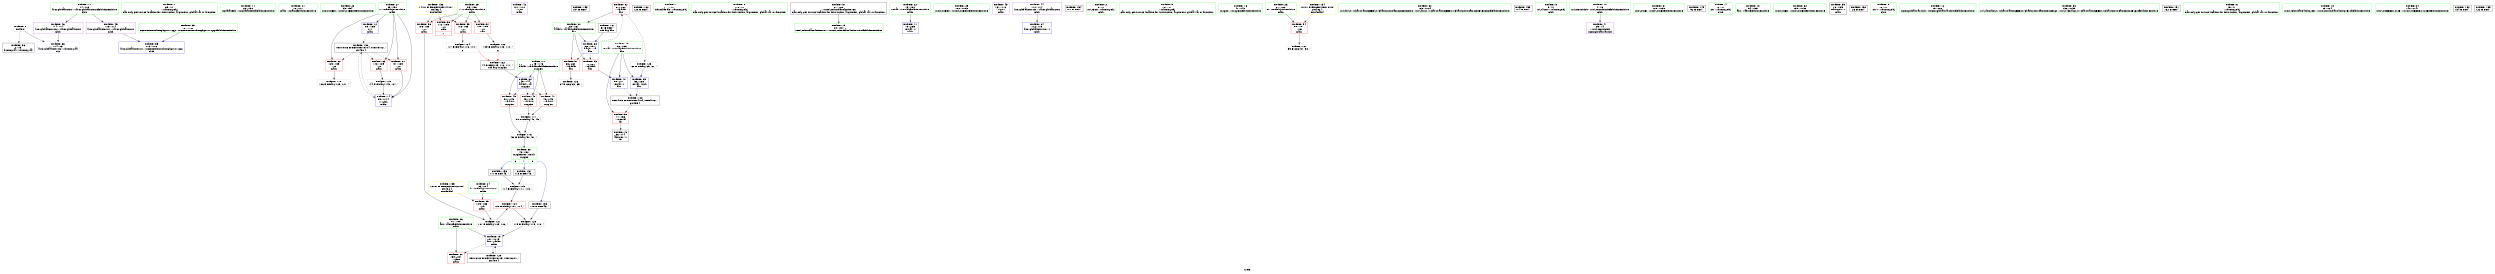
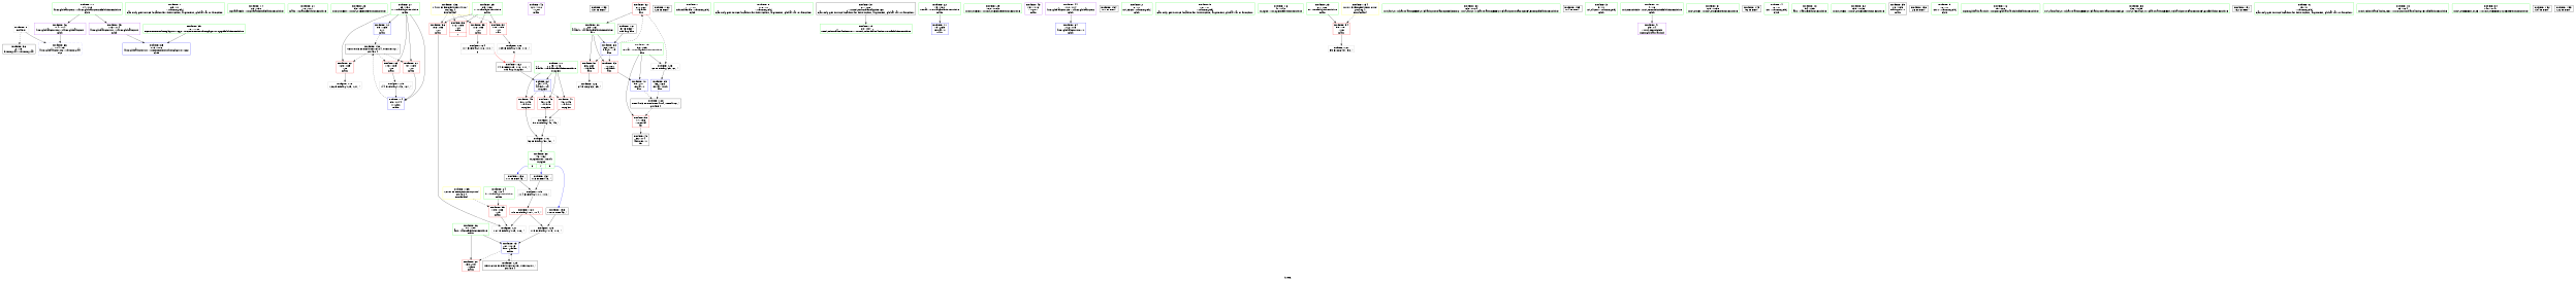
  digraph {
    label=SVFG
    node [color=green shape=record]
    edge [style=solid]
    n1 [color=grey label="{NodeID: 0\nNullPtr}"]
    n2 [color=black label="{NodeID: 36\n2\<--3\ndummyVal\<--dummyVal\n}"]
    n3 [color=blue label="{NodeID: 66\n174\<--3\nllvm.global_ctors_2\<--dummyVal\nZSt }" style=dotted]
    n4 [label="{NodeID: 7\n65\<--1\n\<--dummyObj\nCan only get source location for instruction, argument, global var or function.}"]
    n5 [label="{NodeID: 14\n29\<--30\n__cxa_atexit\<--__cxa_atexit_field_insensitive\n}"]
    n6 [label="{NodeID: 21\n76\<--77\nmain\<--main_field_insensitive\n}"]
    n7 [label="{NodeID: 28\n93\<--94\n_ZNSirsERi\<--_ZNSirsERi_field_insensitive\n}"]
    n8 [color=grey label="{NodeID: 118\n126 = Binary(125, 127, )\n}"]
    n9 [label="{NodeID: 35\n16\<--168\n_GLOBAL__sub_I_ghg_1_1.cpp\<--_GLOBAL__sub_I_ghg_1_1.cpp_field_insensitive\n}"]
    n10 [color=blue label="{NodeID: 65\n173\<--16\nllvm.global_ctors_1\<--_GLOBAL__sub_I_ghg_1_1.cpp\nGlob }"]
    n11 [color=grey label="{NodeID: 125\n119 = Binary(115, 118, )\n}"]
    n12 [color=blue label="{NodeID: 73\n87\<--119\nans\<--add8\nmain\n}"]
    n13 [color=red label="{NodeID: 60\n133\<--87\n\<--ans\nmain\n}"]
    n14 [color=black label="{NodeID: 129\nMR_16V_2 = PHI(MR_16V_3, MR_16V_1, )\npts\{88 \}\n}"]
    n15 [color=purple label="{NodeID: 42\n121\<--10\n\<--.str\nmain\n}"]
    n16 [color=red label="{NodeID: 49\n51\<--45\n\<--a.addr\n_Z2p3x\n}"]
    n17 [color=grey label="{NodeID: 116\n52 = Binary(50, 51, )\n}"]
    n18 [label="{NodeID: 38\n43\<--52\n_Z2p3x_ret\<--mul1\n_Z2p3x\n|{<s0>6|<s1>7|<s2>8}}"]
    n19 [color=black label="{NodeID: 156\n111 = PHI(43, )\n}"]
    n20 [color=black label="{NodeID: 157\n113 = PHI(43, )\n}"]
    n21 [color=black label="{NodeID: 158\n118 = PHI(43, )\n}"]
    n22 [color=red label="{NodeID: 56\n106\<--85\n\<--v\nmain\n}"]
    n23 [color=grey label="{NodeID: 121\n107 = Binary(105, 106, )\n}"]
    n24 [color=red label="{NodeID: 120\n115 = Binary(107, 114, )\n}"]
    n25 [color=red label="{NodeID: 63\n143\<--89\n\<--I\nmain\n}"]
    n26 [color=grey label="{NodeID: 115\n144 = Binary(143, 127, )\n}"]
    n27 [color=blue label="{NodeID: 74\n89\<--144\nI\<--inc\nmain\n}"]
    n28 [color=black label="{NodeID: 130\nMR_18V_3 = PHI(MR_18V_4, MR_18V_2, )\npts\{90 \}\n}"]
    n29 [color=black label="{NodeID: 153\n137 = PHI()\n}"]
    n30 [color=blue label="{NodeID: 70\n58\<--71\nretval\<--\nabs\n}"]
    n31 [color=black label="{NodeID: 128\nMR_4V_3 = PHI(MR_4V_4, MR_4V_2, )\npts\{59 \}\n}"]
    n32 [color=red label="{NodeID: 50\n74\<--58\n\<--retval\nabs\n}"]
    n33 [color=black label="{NodeID: 40\n56\<--74\nabs_ret\<--\nabs\n}"]
    n34 [color=black label="{NodeID: 160\n128 = PHI()\n}"]
    n35 [label="{NodeID: 1\n7\<--1\n__dso_handle\<--dummyObj\nGlob }"]
    n36 [label="{NodeID: 8\n110\<--1\n\<--dummyObj\nCan only get source location for instruction, argument, global var or function.}"]
    n37 [label="{NodeID: 15\n28\<--34\n_ZNSt8ios_base4InitD1Ev\<--_ZNSt8ios_base4InitD1Ev_field_insensitive\n}"]
    n38 [color=black label="{NodeID: 37\n27\<--28\n\<--_ZNSt8ios_base4InitD1Ev\nCan only get source location for instruction, argument, global var or function.}"]
    n39 [label="{NodeID: 22\n79\<--80\nretval\<--retval_field_insensitive\nmain\n}"]
    n40 [color=blue label="{NodeID: 71\n79\<--65\nretval\<--\nmain\n}"]
    n41 [label="{NodeID: 29\n102\<--103\n_ZNSirsERx\<--_ZNSirsERx_field_insensitive\n}"]
    n42 [color=grey label="{NodeID: 119\n114 = Binary(111, 113, )\n}"]
    n43 [color=grey label="{NodeID: 126\n64 = cmp(63, 65, )\n}"]
    n44 [color=purple label="{NodeID: 43\n131\<--12\n\<--.str.1\nmain\n}"]
    n45 [color=red label="{NodeID: 57\n108\<--85\n\<--v\nmain\n}"]
    n46 [color=grey label="{NodeID: 122\n109 = Binary(108, 110, )\n|{<s0>6}}"]
    n47 [color=black label="{NodeID: 162\n44 = PHI(109, 112, 117, )\n0th arg _Z2p3x }"]
    n48 [color=blue label="{NodeID: 67\n45\<--44\na.addr\<--a\n_Z2p3x\n}"]
    n49 [color=blue label="{NodeID: 64\n172\<--15\nllvm.global_ctors_0\<--\nGlob }"]
    n50 [color=black label="{NodeID: 154\n101 = PHI()\n}"]
    n51 [color=black label="{NodeID: 161\n57 = PHI()\n0th arg abs }"]
    n52 [color=blue label="{NodeID: 68\n60\<--57\na.addr\<--a\nabs\n}"]
    n53 [color=red label="{NodeID: 51\n63\<--60\n\<--a.addr\nabs\n}"]
    n54 [color=red label="{NodeID: 52\n67\<--60\n\<--a.addr\nabs\n}"]
    n55 [color=red label="{NodeID: 53\n71\<--60\n\<--a.addr\nabs\n}"]
    n56 [color=grey label="{NodeID: 123\n68 = Binary(65, 67, )\n}"]
    n57 [label="{NodeID: 20\n60\<--61\na.addr\<--a.addr_field_insensitive\nabs\n}"]
    n58 [label="{NodeID: 2\n8\<--1\n_ZSt3cin\<--dummyObj\nGlob }"]
    n59 [label="{NodeID: 9\n127\<--1\n\<--dummyObj\nCan only get source location for instruction, argument, global var or function.}"]
    n60 [label="{NodeID: 16\n41\<--42\n_Z2p3x\<--_Z2p3x_field_insensitive\n}"]
    n61 [label="{NodeID: 23\n81\<--82\nN\<--N_field_insensitive\nmain\n}"]
    n62 [color=red label="{NodeID: 54\n98\<--81\n\<--N\nmain\n}"]
    n63 [color=grey label="{NodeID: 127\n99 = cmp(97, 98, )\n}"]
    n64 [label="{NodeID: 30\n123\<--124\n_ZStlsISt11char_traitsIcEERSt13basic_ostreamIcT_ES5_PKc\<--_ZStlsISt11char_traitsIcEERSt13basic_ostreamIcT_ES5_PKc_field_insensitive\n}"]
    n65 [color=purple label="{NodeID: 44\n172\<--14\nllvm.global_ctors_0\<--llvm.global_ctors\nGlob }"]
    n66 [color=yellow label="{NodeID: 134\n10V_1 = ENCHI(MR_10V_0)\npts\{82 \}\nFun[main]}" style=double]
    n67 [color=red label="{NodeID: 58\n112\<--85\n\<--v\nmain\n|{<s0>7}}"]
    n68 [color=red label="{NodeID: 47\n48\<--45\n\<--a.addr\n_Z2p3x\n}"]
    n69 [color=red label="{NodeID: 48\n49\<--45\n\<--a.addr\n_Z2p3x\n}"]
    n70 [color=black label="{NodeID: 155\n104 = PHI()\n}"]
    n71 [color=blue label="{NodeID: 72\n89\<--65\nI\<--\nmain\n}"]
    n72 [color=red label="{NodeID: 61\n97\<--89\n\<--I\nmain\n}"]
    n73 [color=red label="{NodeID: 62\n125\<--89\n\<--I\nmain\n}"]
    n74 [color=grey label="{NodeID: 117\n50 = Binary(48, 49, )\n}"]
    n75 [label="{NodeID: 3\n9\<--1\n_ZSt4cout\<--dummyObj\nGlob }"]
    n76 [label="{NodeID: 10\n4\<--6\n_ZStL8__ioinit\<--_ZStL8__ioinit_field_insensitive\nGlob }"]
    n77 [color=purple label="{NodeID: 41\n25\<--4\n\<--_ZStL8__ioinit\n__cxx_global_var_init\n}"]
    n78 [label="{NodeID: 17\n45\<--46\na.addr\<--a.addr_field_insensitive\n_Z2p3x\n}"]
    n79 [label="{NodeID: 24\n83\<--84\nk\<--k_field_insensitive\nmain\n}"]
    n80 [color=red label="{NodeID: 55\n105\<--83\n\<--k\nmain\n}"]
    n81 [label="{NodeID: 31\n129\<--130\n_ZNSolsEi\<--_ZNSolsEi_field_insensitive\n}"]
    n82 [color=purple label="{NodeID: 45\n173\<--14\nllvm.global_ctors_1\<--llvm.global_ctors\nGlob }"]
    n83 [color=yellow label="{NodeID: 135\n12V_1 = ENCHI(MR_12V_0)\npts\{84 \}\nFun[main]}" style=double]
    n84 [color=blue label="{NodeID: 69\n58\<--68\nretval\<--sub\nabs\n}"]
    n85 [color=red label="{NodeID: 59\n116\<--85\n\<--v\nmain\n}"]
    n86 [color=grey label="{NodeID: 124\n117 = Binary(116, 110, )\n|{<s0>8}}"]
    n87 [color=black label="{NodeID: 149\n92 = PHI()\n}"]
    n88 [label="{NodeID: 4\n10\<--1\n.str\<--dummyObj\nGlob }"]
    n89 [label="{NodeID: 11\n14\<--18\nllvm.global_ctors\<--llvm.global_ctors_field_insensitive\nGlob }"]
    n90 [color=purple label="{NodeID: 46\n174\<--14\nllvm.global_ctors_2\<--llvm.global_ctors\nGlob }"]
    n91 [label="{NodeID: 18\n54\<--55\nabs\<--abs_field_insensitive\n}"]
    n92 [label="{NodeID: 25\n85\<--86\nv\<--v_field_insensitive\nmain\n}"]
    n93 [label="{NodeID: 32\n135\<--136\n_ZNSolsEx\<--_ZNSolsEx_field_insensitive\n}"]
    n94 [color=black label="{NodeID: 39\n78\<--65\nmain_ret\<--\nmain\n}"]
    n95 [color=yellow label="{NodeID: 136\n14V_1 = ENCHI(MR_14V_0)\npts\{86 \}\nFun[main]}" style=double]
    n96 [color=black label="{NodeID: 150\n26 = PHI()\n}"]
    n97 [label="{NodeID: 5\n12\<--1\n.str.1\<--dummyObj\nGlob }"]
    n98 [label="{NodeID: 12\n19\<--20\n__cxx_global_var_init\<--__cxx_global_var_init_field_insensitive\n}"]
    n99 [label="{NodeID: 19\n58\<--59\nretval\<--retval_field_insensitive\nabs\n}"]
    n100 [label="{NodeID: 26\n87\<--88\nans\<--ans_field_insensitive\nmain\n}"]
    n101 [label="{NodeID: 33\n138\<--139\n_ZSt4endlIcSt11char_traitsIcEERSt13basic_ostreamIT_T0_ES6_\<--_ZSt4endlIcSt11char_traitsIcEERSt13basic_ostreamIT_T0_ES6__field_insensitive\n}"]
    n102 [color=black label="{NodeID: 151\n132 = PHI()\n}"]
    n103 [label="{NodeID: 6\n15\<--1\n\<--dummyObj\nCan only get source location for instruction, argument, global var or function.}"]
    n104 [label="{NodeID: 13\n23\<--24\n_ZNSt8ios_base4InitC1Ev\<--_ZNSt8ios_base4InitC1Ev_field_insensitive\n}"]
    n105 [label="{NodeID: 27\n89\<--90\nI\<--I_field_insensitive\nmain\n}"]
    n106 [label="{NodeID: 34\n140\<--141\n_ZNSolsEPFRSoS_E\<--_ZNSolsEPFRSoS_E_field_insensitive\n}"]
    n107 [color=black label="{NodeID: 152\n134 = PHI()\n}"]
    n108 [color=black label="{NodeID: 159\n122 = PHI()\n}"]
    n1 -> n2 [style=dashed]
    n1 -> n3
    n9 -> n10
    n11 -> n12
    n12 -> n13 [style=dashed]
    n12 -> n14 [style=dashed]
    n14 -> n12 [style=dashed]
    n16 -> n17
    n17 -> n18
    n18 -> n19 [color=blue tailport=s0]
    n18 -> n20 [color=blue tailport=s1]
    n18 -> n21 [color=blue tailport=s2]
    n19 -> n42
    n20 -> n42
    n21 -> n11
    n22 -> n23
-   n23 -> n24
+   n24 -> n23
    n24 -> n11
    n25 -> n26
    n26 -> n27
    n27 -> n28 [style=dashed]
    n28 -> n25 [style=dashed]
-   n28 -> n27 [style=dashed]
    n28 -> n72 [style=dashed]
    n28 -> n73 [style=dashed]
    n30 -> n31 [style=dashed]
    n31 -> n32 [style=dashed]
    n32 -> n33
    n38 -> n37
    n39 -> n40
    n42 -> n24
    n45 -> n46
    n46 -> n47 [color=red tailport=s0]
    n47 -> n48
    n48 -> n16 [style=dashed]
    n48 -> n68 [style=dashed]
    n48 -> n69 [style=dashed]
    n51 -> n52
    n52 -> n53 [style=dashed]
    n52 -> n54 [style=dashed]
    n52 -> n55 [style=dashed]
    n53 -> n43
    n54 -> n56 [style=dashed]
    n54 -> n57
    n55 -> n30
    n56 -> n84
    n57 -> n52
    n57 -> n53
    n57 -> n55
    n61 -> n62
    n62 -> n63
    n65 -> n49
    n66 -> n62 [style=dashed]
    n68 -> n74
    n69 -> n74
    n71 -> n28 [style=dashed]
    n72 -> n27
    n73 -> n8
    n74 -> n17
    n76 -> n77
    n78 -> n16
    n78 -> n48
    n78 -> n68
    n78 -> n69
    n79 -> n80
    n80 -> n23
    n82 -> n10
    n83 -> n80 [style=dashed]
    n84 -> n31 [style=dashed]
    n85 -> n86
    n86 -> n47 [color=red tailport=s0]
    n89 -> n82
    n89 -> n90
    n90 -> n3
    n92 -> n22
    n92 -> n45
    n92 -> n67
    n92 -> n85
    n95 -> n22 [style=dashed]
    n95 -> n45 [style=dashed]
    n95 -> n67 [style=dashed]
    n95 -> n85 [style=dashed]
    n99 -> n30
    n99 -> n32
-   n99 -> n84
+   n99 -> n56
    n100 -> n12
    n100 -> n13
    n105 -> n25
    n105 -> n27
    n105 -> n71
    n105 -> n72
    n105 -> n73
  }
